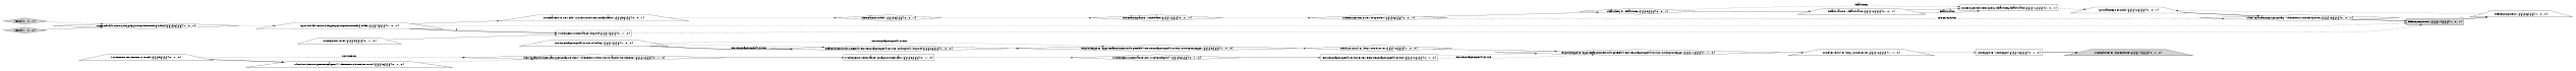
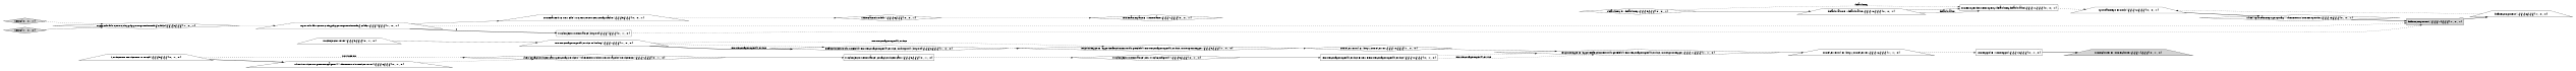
  digraph {
    rankdir=LR
    node [fillcolor=white shape=diamond style=filled]
    edge [style=dashed]
    n1 [label="someNamespace = \"someName\"@@@7@@@['0', '0', '1']"]
-   n2 [label="someProperties = new Properties()@@@8@@@['0', '0', '1']"]
    n3 [label="defaultKey = \"defaultKey\"@@@9@@@['0', '0', '1']"]
    n4 [label="when(upstreamRepo.getConfig()).thenReturn(someProperties)@@@13@@@['0', '0', '1']"]
    n5 [fillcolor=lightgray label="setUp['0', '0', '1']"]
    n6 [label="super.edu.fdu.CPPDG.tinypdg.pe.ExpressionInfo@6d9f24@@@3@@@['1', '0', '1']"]
    n7 [label="super.edu.fdu.CPPDG.tinypdg.pe.ExpressionInfo@6d9f27@@@4@@@['1', '0', '1']" shape=trapezium]
    n8 [label="defineComponent(,)@@@6@@@['1', '0', '0']" shape=trapezium]
    n9 [label="upstreamRepo = mock()@@@12@@@['0', '0', '1']" shape=trapezium]
    n10 [label="remoteConfigLongPollService = lookup()@@@7@@@['1', '0', '0']" shape=trapezium]
    n11 [label="ReflectionTestUtils.setField(remoteConfigLongPollService,\"m_httpUtil\",httpUtil)@@@8@@@['1', '0', '0']"]
    n12 [label="responseType = (Type)ReflectionTestUtils.getField(remoteConfigLongPollService,\"m_responseType\")@@@9@@@['1', '0', '0']"]
    n13 [fillcolor=lightgray label="setUp['1', '0', '0']"]
    n14 [label="someBaseDir = new File(\"src/test/resources/config-cache\")@@@5@@@['0', '0', '1']" shape=trapezium]
    n15 [label="someBaseDir.mkdir()@@@6@@@['0', '0', '1']"]
    n16 [label="someServerUrl = \"http://someServer\"@@@10@@@['1', '0', '0']"]
    n17 [label="responseType = (Type)ReflectionTestUtils.getField(remoteConfigLongPollService,\"m_responseType\")@@@11@@@['1', '1', '0']"]
    n18 [label="someProperties.setProperty(defaultKey,defaultValue)@@@11@@@['0', '0', '1']" shape=folder]
    n19 [label="defaultValue = \"defaultValue\"@@@10@@@['0', '0', '1']" shape=trapezium]
    n20 [fillcolor=lightgray label="defineComponent(,)@@@14@@@['1', '0', '1']" shape=folder]
    n21 [label="MockInjector.setInstance(,httpUtil)@@@4@@@['0', '1', '0']" shape=folder]
    n22 [label="ServiceDTO serviceDTO = mock()@@@5@@@['0', '1', '0']" shape=trapezium]
    n23 [label="when(serviceDTO.getHomepageUrl()).thenReturn(someServerUrl)@@@6@@@['0', '1', '0']" shape=trapezium]
    n24 [label="when(configServiceLocator.getConfigServices()).thenReturn(Lists.newArrayList(serviceDTO))@@@7@@@['0', '1', '0']"]
    n25 [label="MockInjector.setInstance(,configServiceLocator)@@@8@@@['0', '1', '0']" shape=folder]
    n26 [label="MockInjector.setInstance(,new MockConfigUtil())@@@9@@@['0', '1', '0']"]
    n27 [label="remoteConfigLongPollService = new RemoteConfigLongPollService()@@@10@@@['0', '1', '0']" shape=folder]
    n28 [label="someAppId = \"someAppId\"@@@13@@@['0', '1', '0']" shape=folder]
    n29 [fillcolor=lightgray label="someCluster = \"someCluster\"@@@14@@@['0', '1', '0']" shape=trapezium]
    n30 [label="someServerUrl = \"http://someServer\"@@@12@@@['1', '1', '0']" shape=trapezium]
    n31 [label="MockInjector.reset()@@@3@@@['0', '1', '0']" shape=trapezium]
-   n1 -> n2
-   n2 -> n3 [style=solid]
-   n2 -> n4 [label=someProperties]
    n3 -> n18 [label=defaultKey]
    n3 -> n19 [style=solid]
    n4 -> n20 [style=bold]
    n5 -> n6
    n6 -> n7
    n7 -> n14 [style=solid]
    n7 -> n20
    n7 -> n21 [label=0 style=bold]
    n8 -> n9
    n9 -> n4 [style=bold]
    n10 -> n11
    n10 -> n11 [label=remoteConfigLongPollService style=bold]
    n10 -> n12 [label=remoteConfigLongPollService]
    n11 -> n12
    n12 -> n16 [style=solid]
    n13 -> n6 [style=solid]
    n14 -> n15
    n15 -> n1
    n16 -> n17 [style=solid]
    n17 -> n30 [style=solid]
    n18 -> n9
    n19 -> n18 [style=solid]
    n19 -> n18 [label=defaultValue style=solid]
    n20 -> n8 [style=bold]
    n21 -> n20
    n22 -> n23 [style=bold]
    n22 -> n24 [label=serviceDTO]
    n23 -> n24
    n24 -> n25 [style=solid]
    n25 -> n26
    n26 -> n27 [style=solid]
    n27 -> n17
    n27 -> n17 [label=remoteConfigLongPollService]
    n28 -> n29 [style=bold]
    n30 -> n28
-   n31 -> n21 [style=solid]
+   n31 -> n10 [style=solid]
  }
